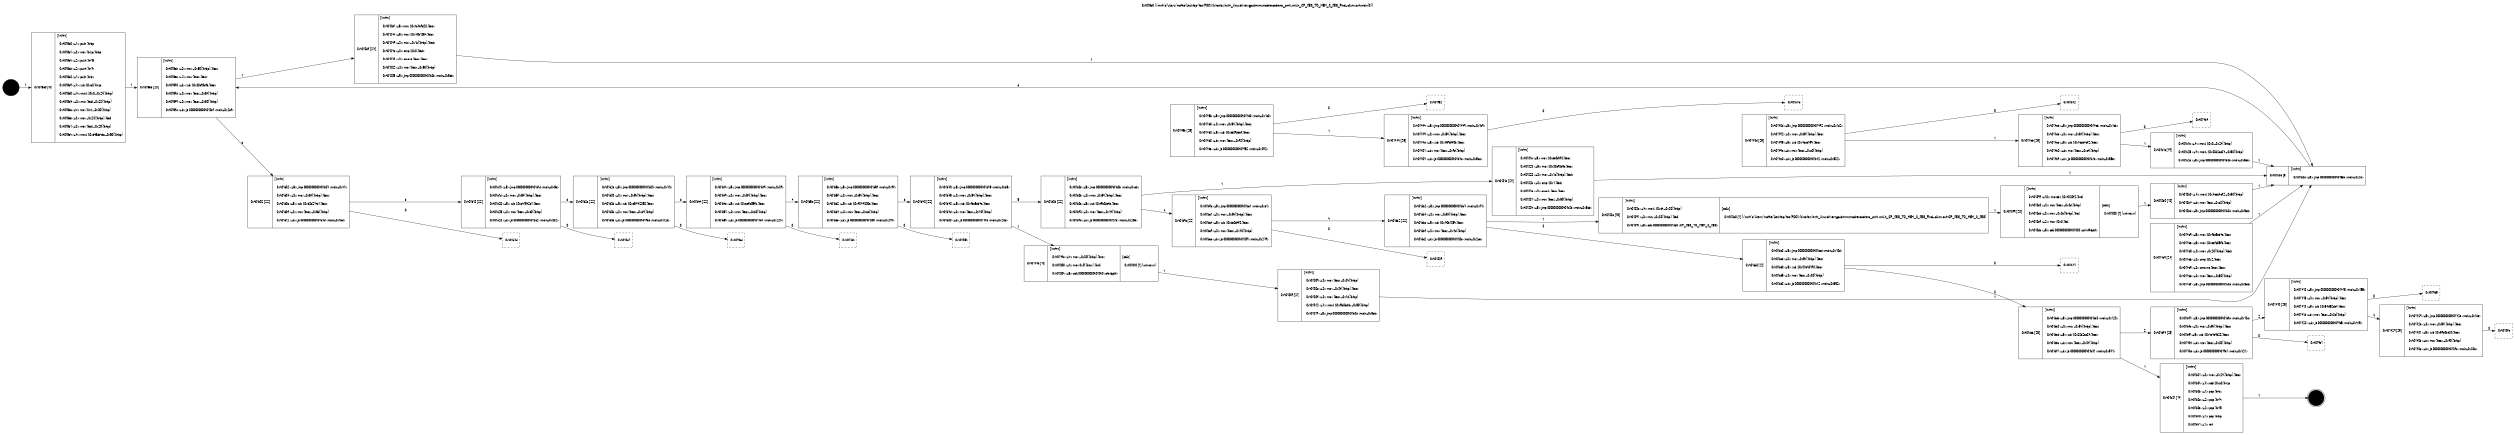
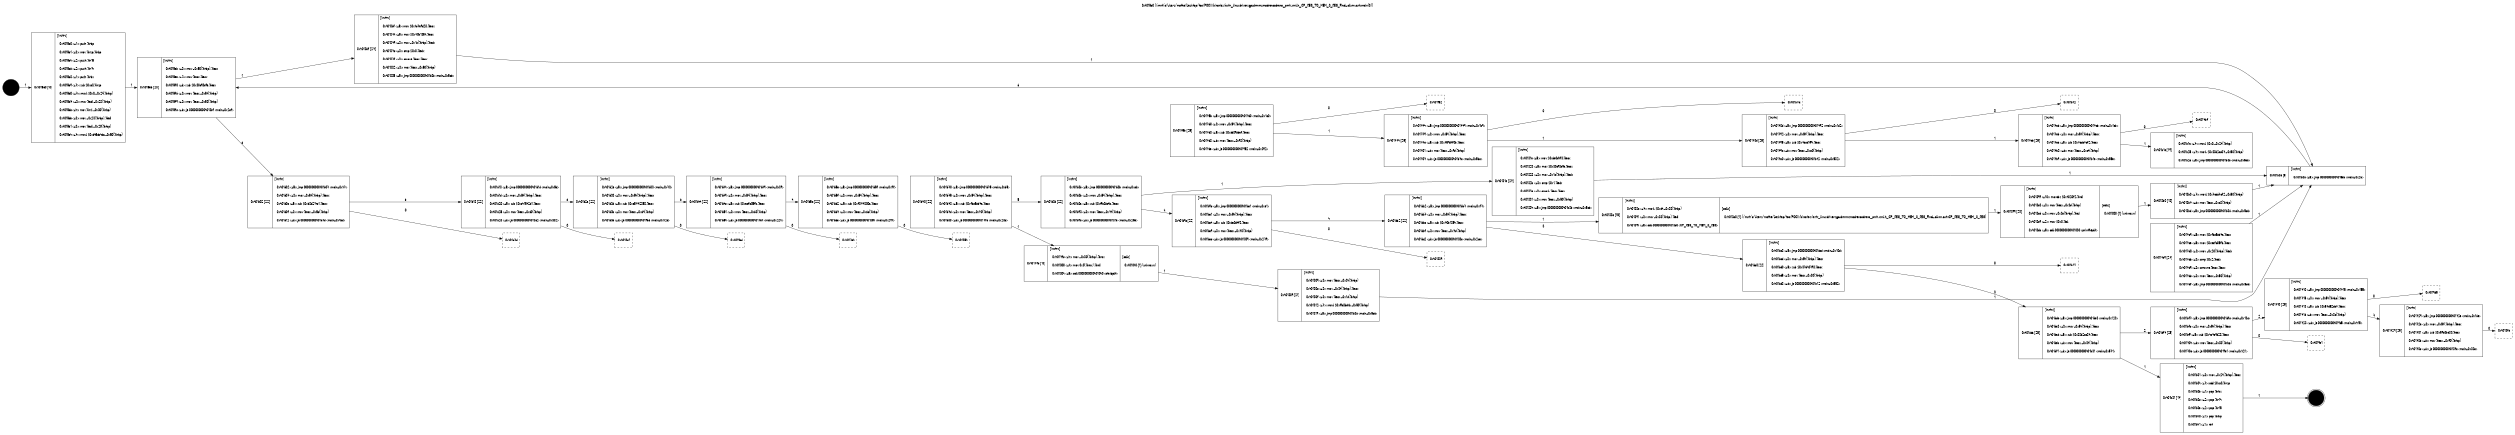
  digraph {
    fontname="Patrick Hand"
    label="0x4015c0 (/mnt/c/Users/mathe/Desktop/tcc/POCII/binaries/extr_linuxdriversgpudrmmsmadrenoadreno_pm4.xml.h_CP_REG_TO_MEM_0_REG_Final-ollvm.out::main(0))"
    labelloc=t
    rankdir=LR
    node [fontname="Patrick Hand" shape=record]
    edge [fontname="Patrick Hand"]
    Entry [fillcolor=black height=0.3 shape=circle style=filled width=0.3]
    n2 [label="{\n     0x4015c0 [43]\l\n     | [instrs]\l\n     &nbsp;&nbsp;0x4015c0 \<+1\>: push %rbp\l\n     &nbsp;&nbsp;0x4015c1 \<+3\>: mov %rsp,%rbp\l\n     &nbsp;&nbsp;0x4015c4 \<+2\>: push %r15\l\n     &nbsp;&nbsp;0x4015c6 \<+2\>: push %r14\l\n     &nbsp;&nbsp;0x4015c8 \<+1\>: push %rbx\l\n     &nbsp;&nbsp;0x4015c9 \<+7\>: sub $0xa8,%rsp\l\n     &nbsp;&nbsp;0x4015d0 \<+7\>: movl $0x0,-0x24(%rbp)\l\n     &nbsp;&nbsp;0x4015d7 \<+3\>: mov %edi,-0x28(%rbp)\l\n     &nbsp;&nbsp;0x4015da \<+4\>: mov %rsi,-0x30(%rbp)\l\n     &nbsp;&nbsp;0x4015de \<+3\>: mov -0x28(%rbp),%edi\l\n     &nbsp;&nbsp;0x4015e1 \<+3\>: mov %edi,-0x20(%rbp)\l\n     &nbsp;&nbsp;0x4015e4 \<+7\>: movl $0x645ab46a,-0x50(%rbp)\l\n  }"]
    n3 [label="{\n     0x4015eb [23]\l\n     | [instrs]\l\n     &nbsp;&nbsp;0x4015eb \<+3\>: mov -0x50(%rbp),%eax\l\n     &nbsp;&nbsp;0x4015ee \<+2\>: mov %eax,%ecx\l\n     &nbsp;&nbsp;0x4015f0 \<+6\>: sub $0x80a98a9e,%ecx\l\n     &nbsp;&nbsp;0x4015f6 \<+3\>: mov %eax,-0x54(%rbp)\l\n     &nbsp;&nbsp;0x4015f9 \<+3\>: mov %ecx,-0x58(%rbp)\l\n     &nbsp;&nbsp;0x4015fc \<+6\>: je 000000000040186f \<main+0x2af\>\l\n  }"]
    n4 [label="{\n     0x40186f [27]\l\n     | [instrs]\l\n     &nbsp;&nbsp;0x40186f \<+5\>: mov $0x4c7e9d28,%eax\l\n     &nbsp;&nbsp;0x401874 \<+5\>: mov $0x70b1854,%ecx\l\n     &nbsp;&nbsp;0x401879 \<+3\>: mov -0x1c(%rbp),%edx\l\n     &nbsp;&nbsp;0x40187c \<+3\>: cmp $0x0,%edx\l\n     &nbsp;&nbsp;0x40187f \<+3\>: cmove %ecx,%eax\l\n     &nbsp;&nbsp;0x401882 \<+3\>: mov %eax,-0x50(%rbp)\l\n     &nbsp;&nbsp;0x401885 \<+5\>: jmp 0000000000401b86 \<main+0x5c6\>\l\n  }"]
    n5 [label="{\n     0x401602 [22]\l\n     | [instrs]\l\n     &nbsp;&nbsp;0x401602 \<+5\>: jmp 0000000000401607 \<main+0x47\>\l\n     &nbsp;&nbsp;0x401607 \<+3\>: mov -0x54(%rbp),%eax\l\n     &nbsp;&nbsp;0x40160a \<+5\>: sub $0xb8d214c1,%eax\l\n     &nbsp;&nbsp;0x40160f \<+3\>: mov %eax,-0x5c(%rbp)\l\n     &nbsp;&nbsp;0x401612 \<+6\>: je 0000000000401a7d \<main+0x4bd\>\l\n  }"]
    n6 [label="{\n     0x401b86 [5]\l\n     | [instrs]\l\n     &nbsp;&nbsp;0x401b86 \<+5\>: jmp 00000000004015eb \<main+0x2b\>\l\n  }"]
    n7 [label="{\n     0x401a7d\l\n  }" style=dashed]
    n8 [label="{\n     0x401618 [22]\l\n     | [instrs]\l\n     &nbsp;&nbsp;0x401618 \<+5\>: jmp 000000000040161d \<main+0x5d\>\l\n     &nbsp;&nbsp;0x40161d \<+3\>: mov -0x54(%rbp),%eax\l\n     &nbsp;&nbsp;0x401620 \<+5\>: sub $0xc41542d1,%eax\l\n     &nbsp;&nbsp;0x401625 \<+3\>: mov %eax,-0x60(%rbp)\l\n     &nbsp;&nbsp;0x401628 \<+6\>: je 00000000004018c2 \<main+0x302\>\l\n  }"]
    n9 [label="{\n     0x4018c2\l\n  }" style=dashed]
    n10 [label="{\n     0x40162e [22]\l\n     | [instrs]\l\n     &nbsp;&nbsp;0x40162e \<+5\>: jmp 0000000000401633 \<main+0x73\>\l\n     &nbsp;&nbsp;0x401633 \<+3\>: mov -0x54(%rbp),%eax\l\n     &nbsp;&nbsp;0x401636 \<+5\>: sub $0xe5772358,%eax\l\n     &nbsp;&nbsp;0x40163b \<+3\>: mov %eax,-0x64(%rbp)\l\n     &nbsp;&nbsp;0x40163e \<+6\>: je 00000000004019ed \<main+0x42d\>\l\n  }"]
    Exit [fillcolor=black height=0.3 peripheries=2 shape=circle style=filled width=0.3]
    n12 [label="{\n     0x4019ed\l\n  }" style=dashed]
    n13 [label="{\n     0x401644 [22]\l\n     | [instrs]\l\n     &nbsp;&nbsp;0x401644 \<+5\>: jmp 0000000000401649 \<main+0x89\>\l\n     &nbsp;&nbsp;0x401649 \<+3\>: mov -0x54(%rbp),%eax\l\n     &nbsp;&nbsp;0x40164c \<+5\>: sub $0xeafc05fb,%eax\l\n     &nbsp;&nbsp;0x401651 \<+3\>: mov %eax,-0x68(%rbp)\l\n     &nbsp;&nbsp;0x401654 \<+6\>: je 00000000004017e4 \<main+0x224\>\l\n  }"]
    n14 [label="{\n     0x4017bf\l\n  }" style=dashed]
    n15 [label="{\n     0x4017e4\l\n  }" style=dashed]
    n16 [label="{\n     0x40165a [22]\l\n     | [instrs]\l\n     &nbsp;&nbsp;0x40165a \<+5\>: jmp 000000000040165f \<main+0x9f\>\l\n     &nbsp;&nbsp;0x40165f \<+3\>: mov -0x54(%rbp),%eax\l\n     &nbsp;&nbsp;0x401662 \<+5\>: sub $0xf077300e,%eax\l\n     &nbsp;&nbsp;0x401667 \<+3\>: mov %eax,-0x6c(%rbp)\l\n     &nbsp;&nbsp;0x40166a \<+6\>: je 0000000000401854 \<main+0x294\>\l\n  }"]
    n17 [label="{\n     0x401b1e [19]\l\n     | [instrs]\l\n     &nbsp;&nbsp;0x401b1e \<+7\>: movl $0x0,-0x24(%rbp)\l\n     &nbsp;&nbsp;0x401b25 \<+7\>: movl $0x3862ac37,-0x50(%rbp)\l\n     &nbsp;&nbsp;0x401b2c \<+5\>: jmp 0000000000401b86 \<main+0x5c6\>\l\n  }"]
    n18 [label="{\n     0x401854\l\n  }" style=dashed]
    n19 [label="{\n     0x401670 [22]\l\n     | [instrs]\l\n     &nbsp;&nbsp;0x401670 \<+5\>: jmp 0000000000401675 \<main+0xb5\>\l\n     &nbsp;&nbsp;0x401675 \<+3\>: mov -0x54(%rbp),%eax\l\n     &nbsp;&nbsp;0x401678 \<+5\>: sub $0xf6c5cb7e,%eax\l\n     &nbsp;&nbsp;0x40167d \<+3\>: mov %eax,-0x70(%rbp)\l\n     &nbsp;&nbsp;0x401680 \<+6\>: je 00000000004017fc \<main+0x23c\>\l\n  }"]
    n20 [label="{\n     0x4017a6 [25]\l\n     | [instrs]\l\n     &nbsp;&nbsp;0x4017a6 \<+5\>: jmp 00000000004017ab \<main+0x1eb\>\l\n     &nbsp;&nbsp;0x4017ab \<+3\>: mov -0x54(%rbp),%eax\l\n     &nbsp;&nbsp;0x4017ae \<+5\>: sub $0x7edc7cf2,%eax\l\n     &nbsp;&nbsp;0x4017b3 \<+6\>: mov %eax,-0xa4(%rbp)\l\n     &nbsp;&nbsp;0x4017b9 \<+6\>: je 0000000000401b1e \<main+0x55e\>\l\n  }"]
    n21 [label="{\n     0x4017fc [13]\l\n     | [instrs]\l\n     &nbsp;&nbsp;0x4017fc \<+4\>: mov -0x30(%rbp),%rax\l\n     &nbsp;&nbsp;0x401800 \<+4\>: mov 0x8(%rax),%rdi\l\n     &nbsp;&nbsp;0x401804 \<+5\>: call 0000000000401040 \<atoi@plt\>\l\n     | [calls]\l\n     &nbsp;&nbsp;0x401040 \{1\} (unknown)\l\n  }"]
    n22 [label="{\n     0x401686 [22]\l\n     | [instrs]\l\n     &nbsp;&nbsp;0x401686 \<+5\>: jmp 000000000040168b \<main+0xcb\>\l\n     &nbsp;&nbsp;0x40168b \<+3\>: mov -0x54(%rbp),%eax\l\n     &nbsp;&nbsp;0x40168e \<+5\>: sub $0xffa86a4b,%eax\l\n     &nbsp;&nbsp;0x401693 \<+3\>: mov %eax,-0x74(%rbp)\l\n     &nbsp;&nbsp;0x401696 \<+6\>: je 000000000040181e \<main+0x25e\>\l\n  }"]
    n23 [label="{\n     0x401b42\l\n  }" style=dashed]
    n24 [label="{\n     0x401809 [21]\l\n     | [instrs]\l\n     &nbsp;&nbsp;0x401809 \<+3\>: mov %eax,-0x34(%rbp)\l\n     &nbsp;&nbsp;0x40180c \<+3\>: mov -0x34(%rbp),%eax\l\n     &nbsp;&nbsp;0x40180f \<+3\>: mov %eax,-0x1c(%rbp)\l\n     &nbsp;&nbsp;0x401812 \<+7\>: movl $0xffa86a4b,-0x50(%rbp)\l\n     &nbsp;&nbsp;0x401819 \<+5\>: jmp 0000000000401b86 \<main+0x5c6\>\l\n  }"]
    n25 [label="{\n     0x40181e [27]\l\n     | [instrs]\l\n     &nbsp;&nbsp;0x40181e \<+5\>: mov $0x6e0d4f3,%eax\l\n     &nbsp;&nbsp;0x401823 \<+5\>: mov $0x80a98a9e,%ecx\l\n     &nbsp;&nbsp;0x401828 \<+3\>: mov -0x1c(%rbp),%edx\l\n     &nbsp;&nbsp;0x40182b \<+3\>: cmp $0x1,%edx\l\n     &nbsp;&nbsp;0x40182e \<+3\>: cmovl %ecx,%eax\l\n     &nbsp;&nbsp;0x401831 \<+3\>: mov %eax,-0x50(%rbp)\l\n     &nbsp;&nbsp;0x401834 \<+5\>: jmp 0000000000401b86 \<main+0x5c6\>\l\n  }"]
    n26 [label="{\n     0x40169c [22]\l\n     | [instrs]\l\n     &nbsp;&nbsp;0x40169c \<+5\>: jmp 00000000004016a1 \<main+0xe1\>\l\n     &nbsp;&nbsp;0x4016a1 \<+3\>: mov -0x54(%rbp),%eax\l\n     &nbsp;&nbsp;0x4016a4 \<+5\>: sub $0x6e0d4f3,%eax\l\n     &nbsp;&nbsp;0x4016a9 \<+3\>: mov %eax,-0x78(%rbp)\l\n     &nbsp;&nbsp;0x4016ac \<+6\>: je 0000000000401839 \<main+0x279\>\l\n  }"]
    n27 [label="{\n     0x40178d [25]\l\n     | [instrs]\l\n     &nbsp;&nbsp;0x40178d \<+5\>: jmp 0000000000401792 \<main+0x1d2\>\l\n     &nbsp;&nbsp;0x401792 \<+3\>: mov -0x54(%rbp),%eax\l\n     &nbsp;&nbsp;0x401795 \<+5\>: sub $0x7ead1ff4,%eax\l\n     &nbsp;&nbsp;0x40179a \<+6\>: mov %eax,-0xa0(%rbp)\l\n     &nbsp;&nbsp;0x4017a0 \<+6\>: je 0000000000401b42 \<main+0x582\>\l\n  }"]
    n28 [label="{\n     0x401839\l\n  }" style=dashed]
    n29 [label="{\n     0x4016b2 [22]\l\n     | [instrs]\l\n     &nbsp;&nbsp;0x4016b2 \<+5\>: jmp 00000000004016b7 \<main+0xf7\>\l\n     &nbsp;&nbsp;0x4016b7 \<+3\>: mov -0x54(%rbp),%eax\l\n     &nbsp;&nbsp;0x4016ba \<+5\>: sub $0x70b1854,%eax\l\n     &nbsp;&nbsp;0x4016bf \<+3\>: mov %eax,-0x7c(%rbp)\l\n     &nbsp;&nbsp;0x4016c2 \<+6\>: je 000000000040188a \<main+0x2ca\>\l\n  }"]
    n30 [label="{\n     0x401b7a\l\n  }" style=dashed]
    n31 [label="{\n     0x40188a [15]\l\n     | [instrs]\l\n     &nbsp;&nbsp;0x40188a \<+7\>: movl $0x64,-0x38(%rbp)\l\n     &nbsp;&nbsp;0x401891 \<+3\>: mov -0x38(%rbp),%edi\l\n     &nbsp;&nbsp;0x401894 \<+5\>: call 00000000004013c0 \<CP_REG_TO_MEM_0_REG\>\l\n     | [calls]\l\n     &nbsp;&nbsp;0x4013c0 \{1\} (/mnt/c/Users/mathe/Desktop/tcc/POCII/binaries/extr_linuxdriversgpudrmmsmadrenoadreno_pm4.xml.h_CP_REG_TO_MEM_0_REG_Final-ollvm.out::CP_REG_TO_MEM_0_REG)\l\n  }"]
    n32 [label="{\n     0x4016c8 [22]\l\n     | [instrs]\l\n     &nbsp;&nbsp;0x4016c8 \<+5\>: jmp 00000000004016cd \<main+0x10d\>\l\n     &nbsp;&nbsp;0x4016cd \<+3\>: mov -0x54(%rbp),%eax\l\n     &nbsp;&nbsp;0x4016d0 \<+5\>: sub $0x37640798,%eax\l\n     &nbsp;&nbsp;0x4016d5 \<+3\>: mov %eax,-0x80(%rbp)\l\n     &nbsp;&nbsp;0x4016d8 \<+6\>: je 0000000000401b12 \<main+0x552\>\l\n  }"]
    n33 [label="{\n     0x401774 [25]\l\n     | [instrs]\l\n     &nbsp;&nbsp;0x401774 \<+5\>: jmp 0000000000401779 \<main+0x1b9\>\l\n     &nbsp;&nbsp;0x401779 \<+3\>: mov -0x54(%rbp),%eax\l\n     &nbsp;&nbsp;0x40177c \<+5\>: sub $0x759d4f0b,%eax\l\n     &nbsp;&nbsp;0x401781 \<+6\>: mov %eax,-0x9c(%rbp)\l\n     &nbsp;&nbsp;0x401787 \<+6\>: je 0000000000401b7a \<main+0x5ba\>\l\n  }"]
    n34 [label="{\n     0x401899 [23]\l\n     | [instrs]\l\n     &nbsp;&nbsp;0x401899 \<+10\>: movabs $0x4020f2,%rdi\l\n     &nbsp;&nbsp;0x4018a3 \<+3\>: mov %eax,-0x3c(%rbp)\l\n     &nbsp;&nbsp;0x4018a6 \<+3\>: mov -0x3c(%rbp),%esi\l\n     &nbsp;&nbsp;0x4018a9 \<+2\>: mov $0x0,%al\l\n     &nbsp;&nbsp;0x4018ab \<+5\>: call 0000000000401030 \<printf@plt\>\l\n     | [calls]\l\n     &nbsp;&nbsp;0x401030 \{1\} (unknown)\l\n  }"]
    n35 [label="{\n     0x401b12\l\n  }" style=dashed]
    n36 [label="{\n     0x4016de [25]\l\n     | [instrs]\l\n     &nbsp;&nbsp;0x4016de \<+5\>: jmp 00000000004016e3 \<main+0x123\>\l\n     &nbsp;&nbsp;0x4016e3 \<+3\>: mov -0x54(%rbp),%eax\l\n     &nbsp;&nbsp;0x4016e6 \<+5\>: sub $0x3862ac37,%eax\l\n     &nbsp;&nbsp;0x4016eb \<+6\>: mov %eax,-0x84(%rbp)\l\n     &nbsp;&nbsp;0x4016f1 \<+6\>: je 0000000000401b31 \<main+0x571\>\l\n  }"]
    n37 [label="{\n     0x401952\l\n  }" style=dashed]
    n38 [label="{\n     0x4018b0 [18]\l\n     | [instrs]\l\n     &nbsp;&nbsp;0x4018b0 \<+7\>: movl $0x7edc7cf2,-0x50(%rbp)\l\n     &nbsp;&nbsp;0x4018b7 \<+6\>: mov %eax,-0xa8(%rbp)\l\n     &nbsp;&nbsp;0x4018bd \<+5\>: jmp 0000000000401b86 \<main+0x5c6\>\l\n  }"]
    n39 [label="{\n     0x401b31 [17]\l\n     | [instrs]\l\n     &nbsp;&nbsp;0x401b31 \<+3\>: mov -0x24(%rbp),%eax\l\n     &nbsp;&nbsp;0x401b34 \<+7\>: add $0xa8,%rsp\l\n     &nbsp;&nbsp;0x401b3b \<+1\>: pop %rbx\l\n     &nbsp;&nbsp;0x401b3c \<+2\>: pop %r14\l\n     &nbsp;&nbsp;0x401b3e \<+2\>: pop %r15\l\n     &nbsp;&nbsp;0x401b40 \<+1\>: pop %rbp\l\n     &nbsp;&nbsp;0x401b41 \<+1\>: ret\l\n  }"]
    n40 [label="{\n     0x4016f7 [25]\l\n     | [instrs]\l\n     &nbsp;&nbsp;0x4016f7 \<+5\>: jmp 00000000004016fc \<main+0x13c\>\l\n     &nbsp;&nbsp;0x4016fc \<+3\>: mov -0x54(%rbp),%eax\l\n     &nbsp;&nbsp;0x4016ff \<+5\>: sub $0x4c7e9d28,%eax\l\n     &nbsp;&nbsp;0x401704 \<+6\>: mov %eax,-0x88(%rbp)\l\n     &nbsp;&nbsp;0x40170a \<+6\>: je 00000000004019e1 \<main+0x421\>\l\n  }"]
    n41 [label="{\n     0x4019e1\l\n  }" style=dashed]
    n42 [label="{\n     0x401710 [25]\l\n     | [instrs]\l\n     &nbsp;&nbsp;0x401710 \<+5\>: jmp 0000000000401715 \<main+0x155\>\l\n     &nbsp;&nbsp;0x401715 \<+3\>: mov -0x54(%rbp),%eax\l\n     &nbsp;&nbsp;0x401718 \<+5\>: sub $0x57d52da7,%eax\l\n     &nbsp;&nbsp;0x40171d \<+6\>: mov %eax,-0x8c(%rbp)\l\n     &nbsp;&nbsp;0x401723 \<+6\>: je 00000000004019d5 \<main+0x415\>\l\n  }"]
    n43 [label="{\n     0x4019d5\l\n  }" style=dashed]
    n44 [label="{\n     0x401729 [25]\l\n     | [instrs]\l\n     &nbsp;&nbsp;0x401729 \<+5\>: jmp 000000000040172e \<main+0x16e\>\l\n     &nbsp;&nbsp;0x40172e \<+3\>: mov -0x54(%rbp),%eax\l\n     &nbsp;&nbsp;0x401731 \<+5\>: sub $0x59c8be83,%eax\l\n     &nbsp;&nbsp;0x401736 \<+6\>: mov %eax,-0x90(%rbp)\l\n     &nbsp;&nbsp;0x40173c \<+6\>: je 00000000004018fa \<main+0x33a\>\l\n  }"]
    n45 [label="{\n     0x4018fa\l\n  }" style=dashed]
    n46 [label="{\n     0x40175b [25]\l\n     | [instrs]\l\n     &nbsp;&nbsp;0x40175b \<+5\>: jmp 0000000000401760 \<main+0x1a0\>\l\n     &nbsp;&nbsp;0x401760 \<+3\>: mov -0x54(%rbp),%eax\l\n     &nbsp;&nbsp;0x401763 \<+5\>: sub $0x66896bef,%eax\l\n     &nbsp;&nbsp;0x401768 \<+6\>: mov %eax,-0x98(%rbp)\l\n     &nbsp;&nbsp;0x40176e \<+6\>: je 0000000000401952 \<main+0x392\>\l\n  }"]
    n47 [label="{\n     0x4017c9 [27]\l\n     | [instrs]\l\n     &nbsp;&nbsp;0x4017c9 \<+5\>: mov $0xf6c5cb7e,%eax\l\n     &nbsp;&nbsp;0x4017ce \<+5\>: mov $0xeafc05fb,%ecx\l\n     &nbsp;&nbsp;0x4017d3 \<+3\>: mov -0x20(%rbp),%edx\l\n     &nbsp;&nbsp;0x4017d6 \<+3\>: cmp $0x2,%edx\l\n     &nbsp;&nbsp;0x4017d9 \<+3\>: cmovne %ecx,%eax\l\n     &nbsp;&nbsp;0x4017dc \<+3\>: mov %eax,-0x50(%rbp)\l\n     &nbsp;&nbsp;0x4017df \<+5\>: jmp 0000000000401b86 \<main+0x5c6\>\l\n  }"]
    Entry -> n2 [label=" 1"]
    n2 -> n3 [label=" 1"]
    n3 -> n4 [label=" 1"]
    n3 -> n5 [label=" 6"]
    n4 -> n6 [label=" 1"]
    n5 -> n7 [label=" 0"]
    n5 -> n8 [label=" 6"]
    n6 -> n3 [label=" 6"]
    n8 -> n9 [label=" 0"]
    n8 -> n10 [label=" 6"]
    n10 -> n12 [label=" 0"]
    n10 -> n13 [label=" 6"]
    n13 -> n15 [label=" 0"]
    n13 -> n16 [label=" 4"]
    n16 -> n18 [label=" 0"]
-   n16 -> n19 [label=" 6"]
-   n17 -> n6 [label=" 1"]
    n19 -> n21 [label=" 1"]
    n19 -> n22 [label=" 5"]
    n20 -> n14 [label=" 0"]
    n20 -> n17 [label=" 1"]
    n21 -> n24 [label=" 1"]
    n22 -> n25 [label=" 1"]
    n22 -> n26 [label=" 4"]
    n24 -> n6 [label=" 1"]
    n25 -> n6 [label=" 1"]
    n26 -> n28 [label=" 0"]
    n26 -> n29 [label=" 4"]
    n27 -> n20 [label=" 1"]
    n27 -> n23 [label=" 0"]
    n29 -> n31 [label=" 1"]
    n29 -> n32 [label=" 3"]
    n31 -> n34 [label=" 1"]
    n32 -> n35 [label=" 0"]
    n32 -> n36 [label=" 3"]
+   n33 -> n27 [label=" 1"]
    n33 -> n30 [label=" 0"]
    n34 -> n38 [label=" 1"]
    n36 -> n39 [label=" 1"]
    n36 -> n40 [label=" 2"]
    n38 -> n6 [label=" 1"]
    n39 -> Exit [label=" 1"]
    n40 -> n41 [label=" 0"]
    n40 -> n42 [label=" 2"]
    n42 -> n43 [label=" 0"]
    n42 -> n44 [label=" 7"]
    n44 -> n45 [label=" 0"]
    n46 -> n33 [label=" 1"]
    n46 -> n37 [label=" 0"]
    n47 -> n6 [label=" 1"]
  }
